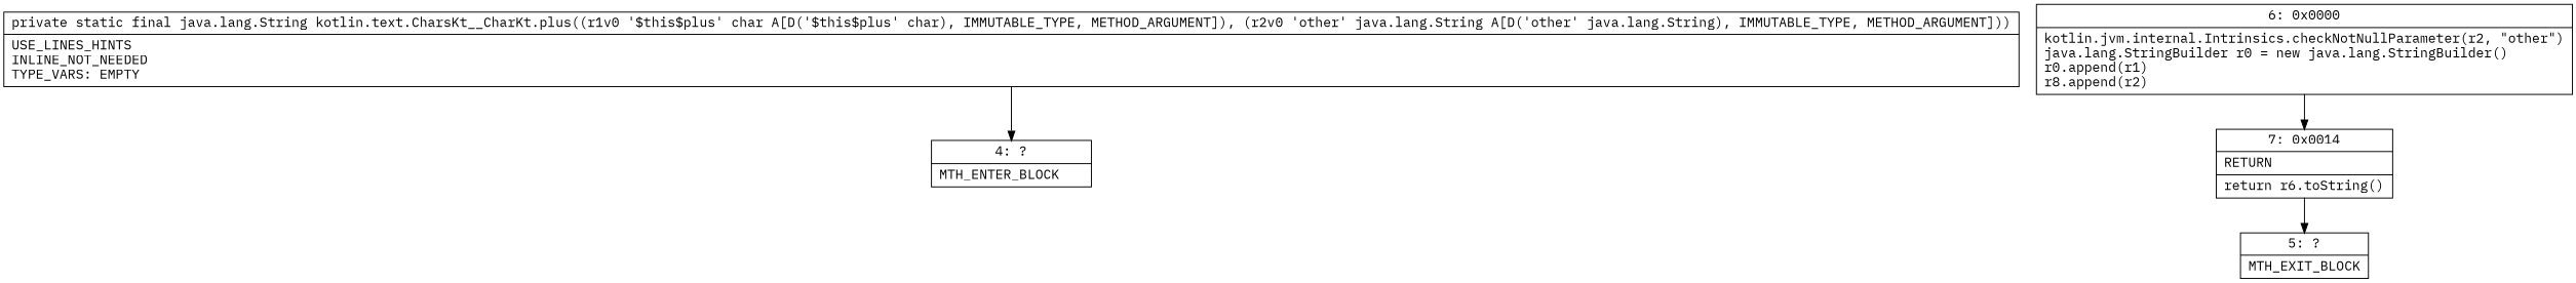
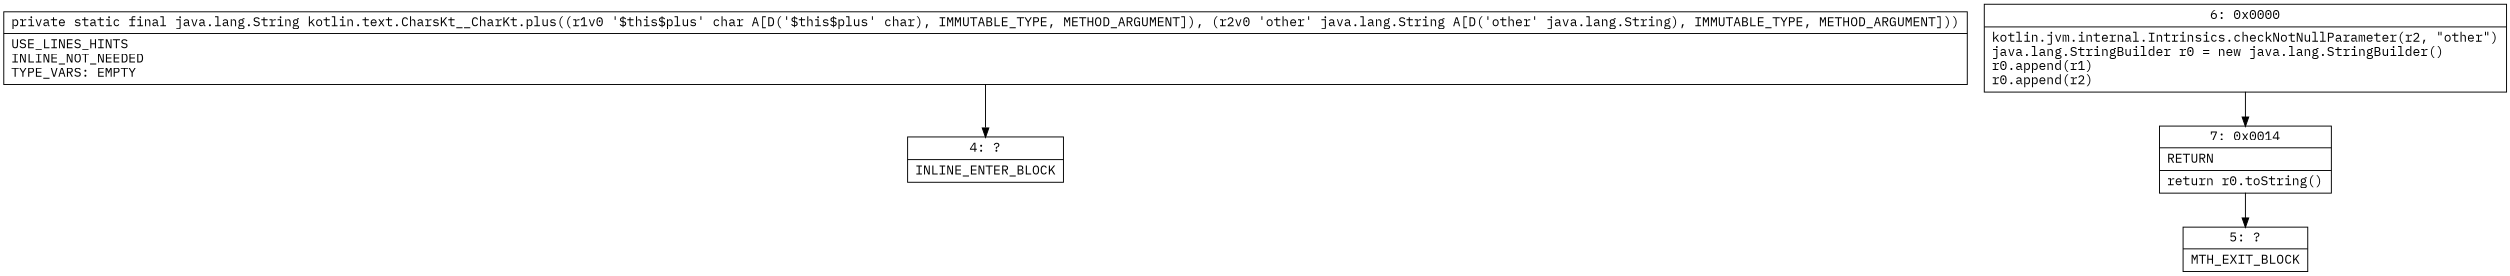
  digraph {
    fontname="IBM Plex Mono"
    node [fontname="IBM Plex Mono" shape=record]
    edge [fontname="IBM Plex Mono"]
-   n1 [label="{4\:\ ?|MTH_ENTER_BLOCK\l}"]
-   n2 [label="{6\:\ 0x0000|kotlin.jvm.internal.Intrinsics.checkNotNullParameter(r2, \"other\")\ljava.lang.StringBuilder r0 = new java.lang.StringBuilder()\lr0.append(r1)\lr8.append(r2)\l}"]
-   n3 [label="{7\:\ 0x0014|RETURN\l|return r6.toString()\l}"]
+   n1 [label="{4\:\ ?|INLINE_ENTER_BLOCK\l}"]
+   n2 [label="{6\:\ 0x0000|kotlin.jvm.internal.Intrinsics.checkNotNullParameter(r2, \"other\")\ljava.lang.StringBuilder r0 = new java.lang.StringBuilder()\lr0.append(r1)\lr0.append(r2)\l}"]
+   n3 [label="{7\:\ 0x0014|RETURN\l|return r0.toString()\l}"]
    n4 [label="{5\:\ ?|MTH_EXIT_BLOCK\l}"]
    n5 [label="{private static final java.lang.String kotlin.text.CharsKt__CharKt.plus((r1v0 '$this$plus' char A[D('$this$plus' char), IMMUTABLE_TYPE, METHOD_ARGUMENT]), (r2v0 'other' java.lang.String A[D('other' java.lang.String), IMMUTABLE_TYPE, METHOD_ARGUMENT]))  | USE_LINES_HINTS\lINLINE_NOT_NEEDED\lTYPE_VARS: EMPTY\l}"]
    n2 -> n3
    n3 -> n4
    n5 -> n1
  }
